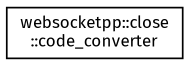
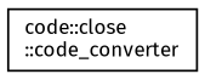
  digraph {
    rankdir=LR
    fontname="Fira Sans"
-   n1 [color=black fillcolor=white fontname="Fira Sans" fontsize=10 height=0.2 label="websocketpp::close\l::code_converter" shape=record style=filled width=0.4]
+   n1 [color=black fillcolor=white fontname="Fira Sans" fontsize=10 height=0.2 label="code::close\l::code_converter" shape=record style=filled width=0.4]
  }
